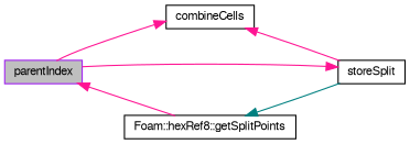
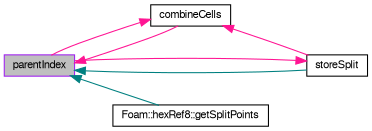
  digraph {
    rankdir=LR
    node [color=black fontname=FreeSans fontsize=10 shape=record]
    edge [color=deeppink dir=back fontname=FreeSans fontsize=10 labelfontname=FreeSans labelfontsize=10 style=solid]
    n1 [color=purple fillcolor=grey75 fontcolor=black height=0.2 label=parentIndex style=filled width=0.4]
    n2 [height=0.2 label=combineCells width=0.4]
    n3 [height=0.2 label=storeSplit width=0.4]
    n4 [height=0.2 label="Foam::hexRef8::getSplitPoints" width=0.4]
-   n4 -> n3 [color=teal]
-   n1 -> n4
+   n1 -> n2
+   n1 -> n3 [color=teal]
+   n1 -> n4 [color=teal]
    n2 -> n1
    n2 -> n3
    n3 -> n1
  }
